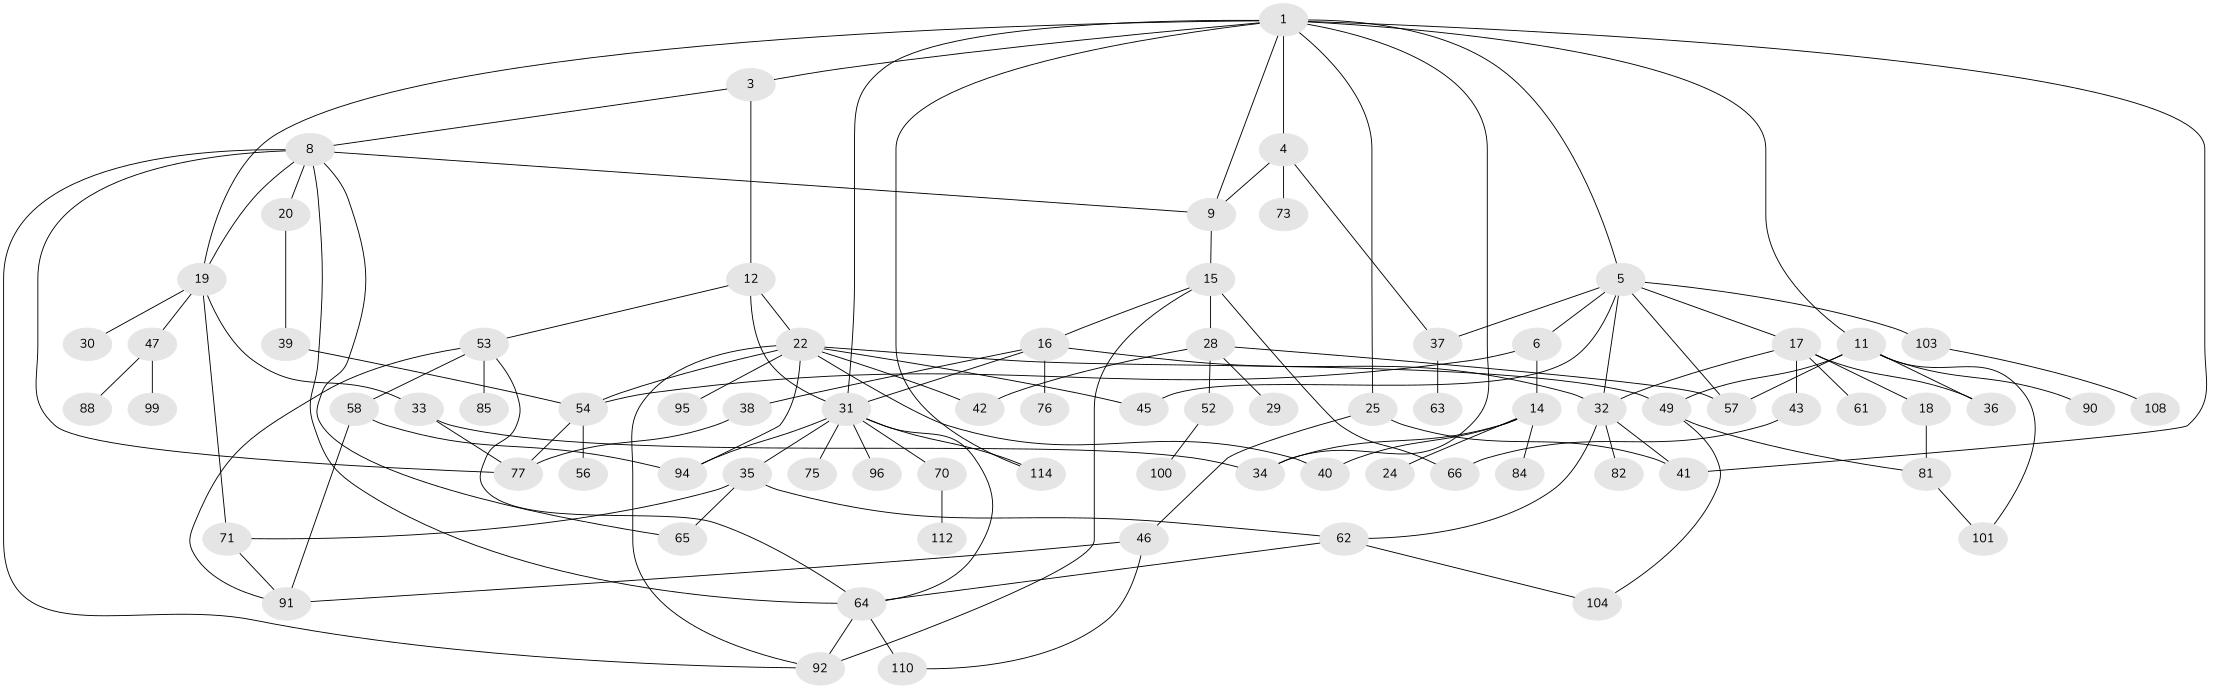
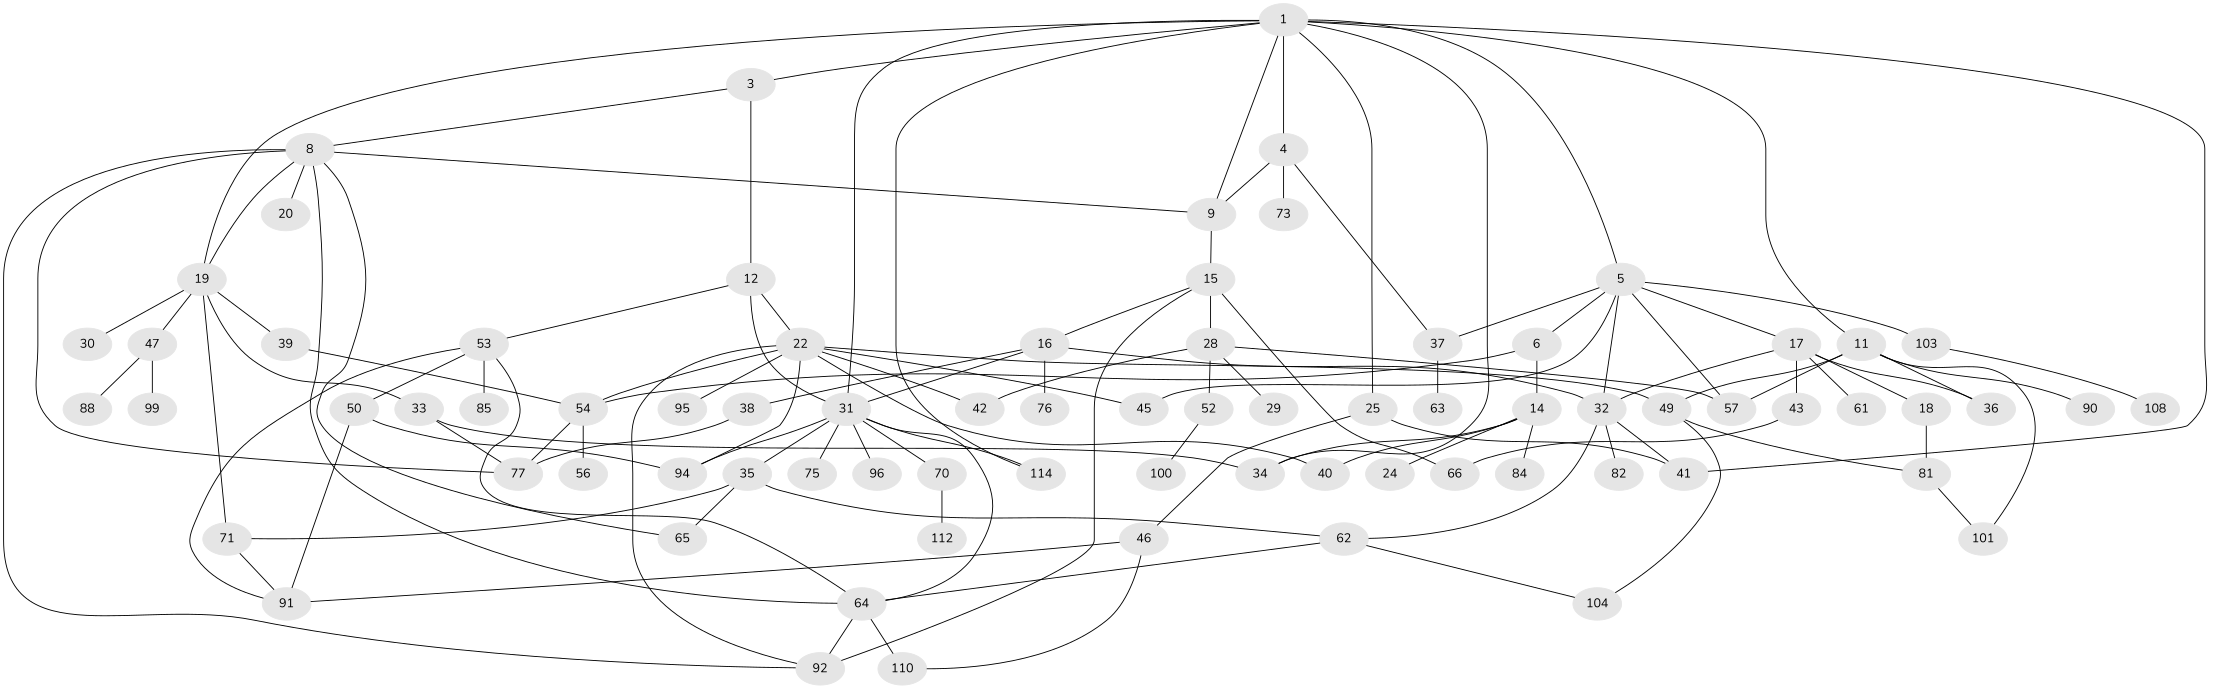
  graph {
    fontname=Nunito
    node [color=gray90 fontname=Nunito style=filled]
    edge [fontname=Nunito]
    1 [super="+2"]
    3
    4 [super="+72"]
    5 [super="+7"]
    9
    11 [super="+13"]
    19 [super="+27"]
    25
    31 [super="+50"]
    34
    41 [super="+48"]
    114
    8 [super="+10"]
    12 [super="+80"]
    37
    73 [super="+83"]
    6
    17 [super="+69"]
    32 [super="+60"]
    45
    57 [super="+67"]
    103 [super="+113"]
    15 [super="+77"]
    36
    49 [super="+93"]
    90
    101
    30
    33 [super="+51"]
    39 [super="+55"]
    47
    71 [super="+74"]
    46 [super="+107"]
    64 [super="+79"]
    94
    35
    70 [super="+78"]
    75
    96
    20
    65 [super="+68"]
    n42 [label=77 super="+106"]
    92 [super="+115"]
    22 [super="+98"]
    53 [super="+59"]
    63 [super="+89"]
    14 [super="+23"]
    54 [super="+97"]
    18
    43
    61
    62 [super="+102"]
    82
    108
    24
    40
    84
    56
    110
    16 [super="+26"]
    28 [super="+44"]
    66
    81
    104
    42
    95
    91 [super="+109"]
-   58
+   58 [label=50]
    85
    38 [super="+111"]
    76
    29
    52 [super="+86"]
    88
    99
    100
    112
    1 -- 3
    1 -- 4
    1 -- 5
    1 -- 9
    1 -- 11
    1 -- 19
    1 -- 25
    1 -- 31
    1 -- 34
    1 -- 41
    1 -- 114
    3 -- 8
    3 -- 12
    4 -- 9
    4 -- 37
    4 -- 73
    5 -- 37
    5 -- 6
    5 -- 17
    5 -- 32
    5 -- 45
    5 -- 57
    5 -- 103 [weight=2]
    9 -- 15
    11 -- 57
    11 -- 36
    11 -- 49
    11 -- 90
    11 -- 101
    19 -- 30
    19 -- 33
-   20 -- 39
+   19 -- 39
    19 -- 47
    19 -- 71
    25 -- 41
    25 -- 46
    31 -- 114
    31 -- 64
    31 -- 94
    31 -- 35
    31 -- 70
    31 -- 75
    31 -- 96
    8 -- 9
    8 -- 19
    8 -- 64
    8 -- 20
    8 -- 65
    8 -- n42
    8 -- 92
    12 -- 31
    12 -- 22
    12 -- 53
    37 -- 63
    6 -- 14
    6 -- 54
    17 -- 32
    17 -- 36
    17 -- 18
    17 -- 43
    17 -- 61
    32 -- 41
    32 -- 62
    32 -- 82
    103 -- 108
    15 -- 92
    15 -- 16
    15 -- 28
    15 -- 66
    49 -- 81
    49 -- 104
    33 -- 34
    33 -- n42
    39 -- 54
    47 -- 88
    47 -- 99
    71 -- 91
    46 -- 110
    46 -- 91
    64 -- 92
    64 -- 110
    35 -- 71
    35 -- 65
    35 -- 62
    70 -- 112
    22 -- 45
    22 -- 49
    22 -- 94
    22 -- 92
    22 -- 54
    22 -- 40
    22 -- 42
    22 -- 95
    53 -- 64
    53 -- 91
    53 -- 58
    53 -- 85
    14 -- 34
    14 -- 24
    14 -- 40
    14 -- 84
    54 -- n42
    54 -- 56
    18 -- 81
    43 -- 66
    62 -- 64
    62 -- 104
    16 -- 31
    16 -- 32
    16 -- 38
    16 -- 76
    28 -- 57
    28 -- 42
    28 -- 29
    28 -- 52
    81 -- 101
    58 -- 94
    58 -- 91
    38 -- n42
    52 -- 100
  }
